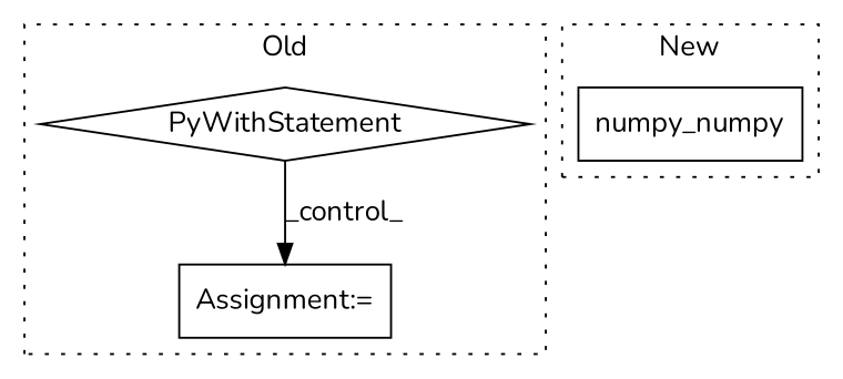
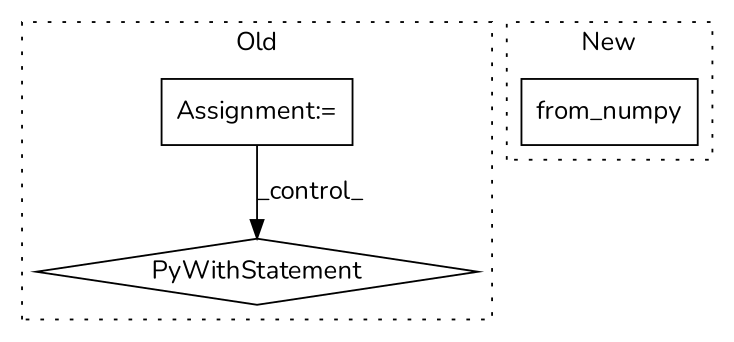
  digraph {
    fontname=Nunito
    node [shape=box fontname=Nunito]
    n1 [a=104 l="10,2" label=PyWithStatement s="253,278" shape=diamond]
    n2 [a=7 l=1 label="Assignment:=" s=310]
-   n3 [a=32 l="11,1" label=numpy_numpy s="348,385"]
+   n3 [a=32 l="11,1" label=from_numpy s="348,385"]
    subgraph cluster_1 {
      label=Old
      style=dotted
      n1
      n2
    }
    subgraph cluster_2 {
      label=New
      style=dotted
      n3
    }
-   n1 -> n2 [label=_control_ fontname=Nunito]
+   n2 -> n1 [label=_control_ fontname=Nunito]
  }
